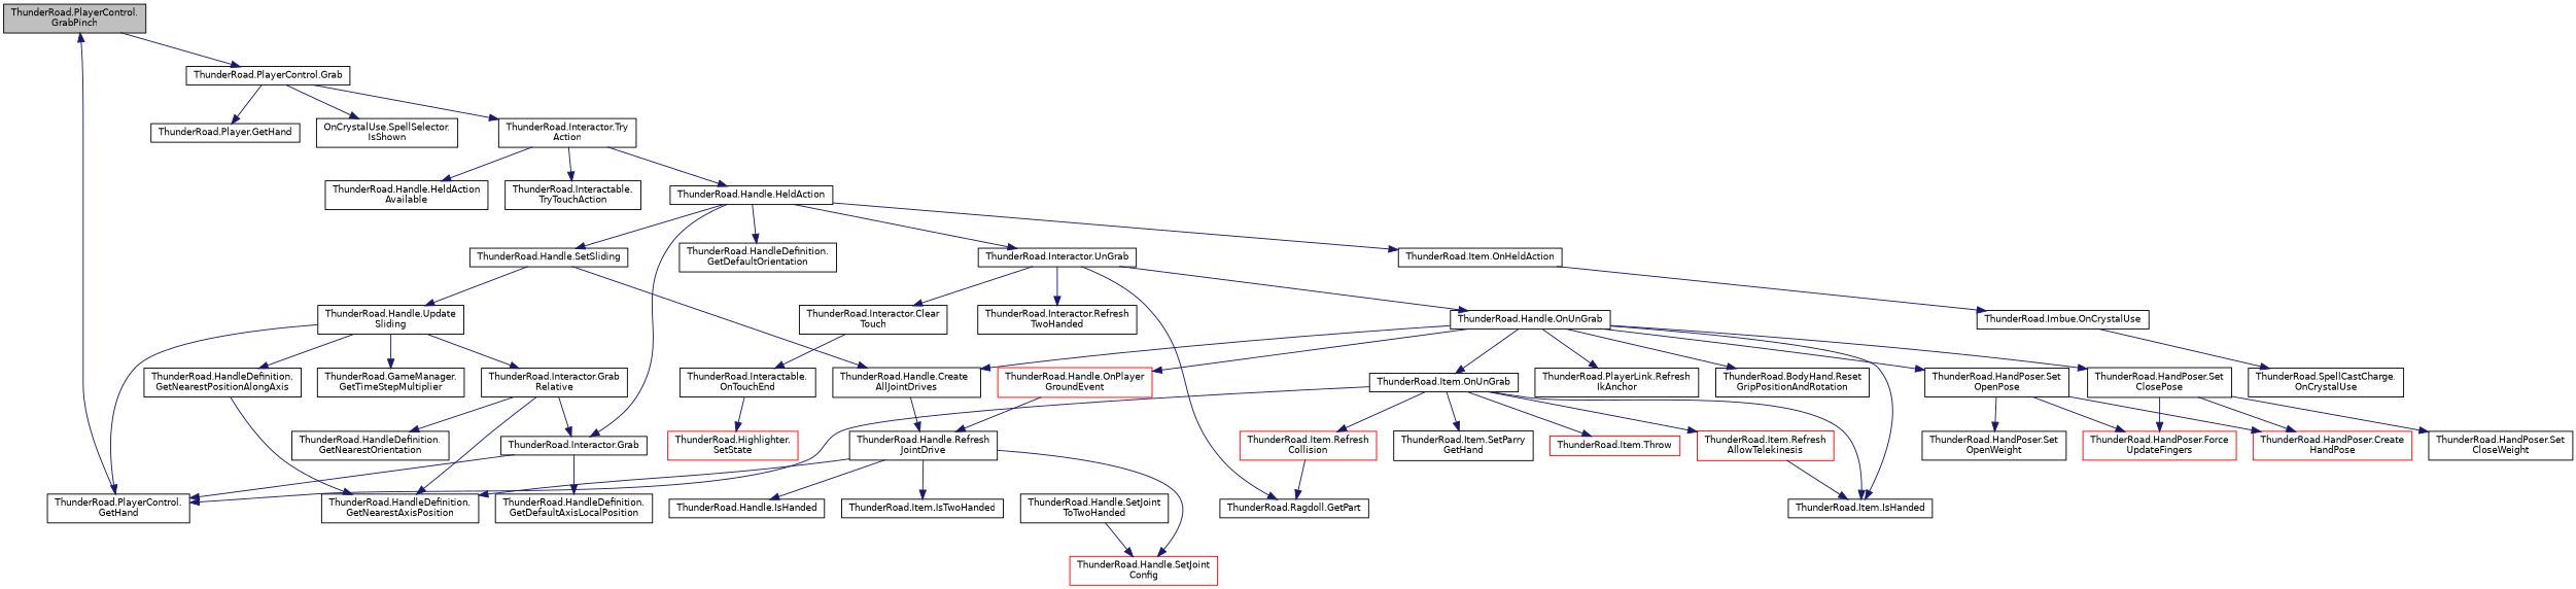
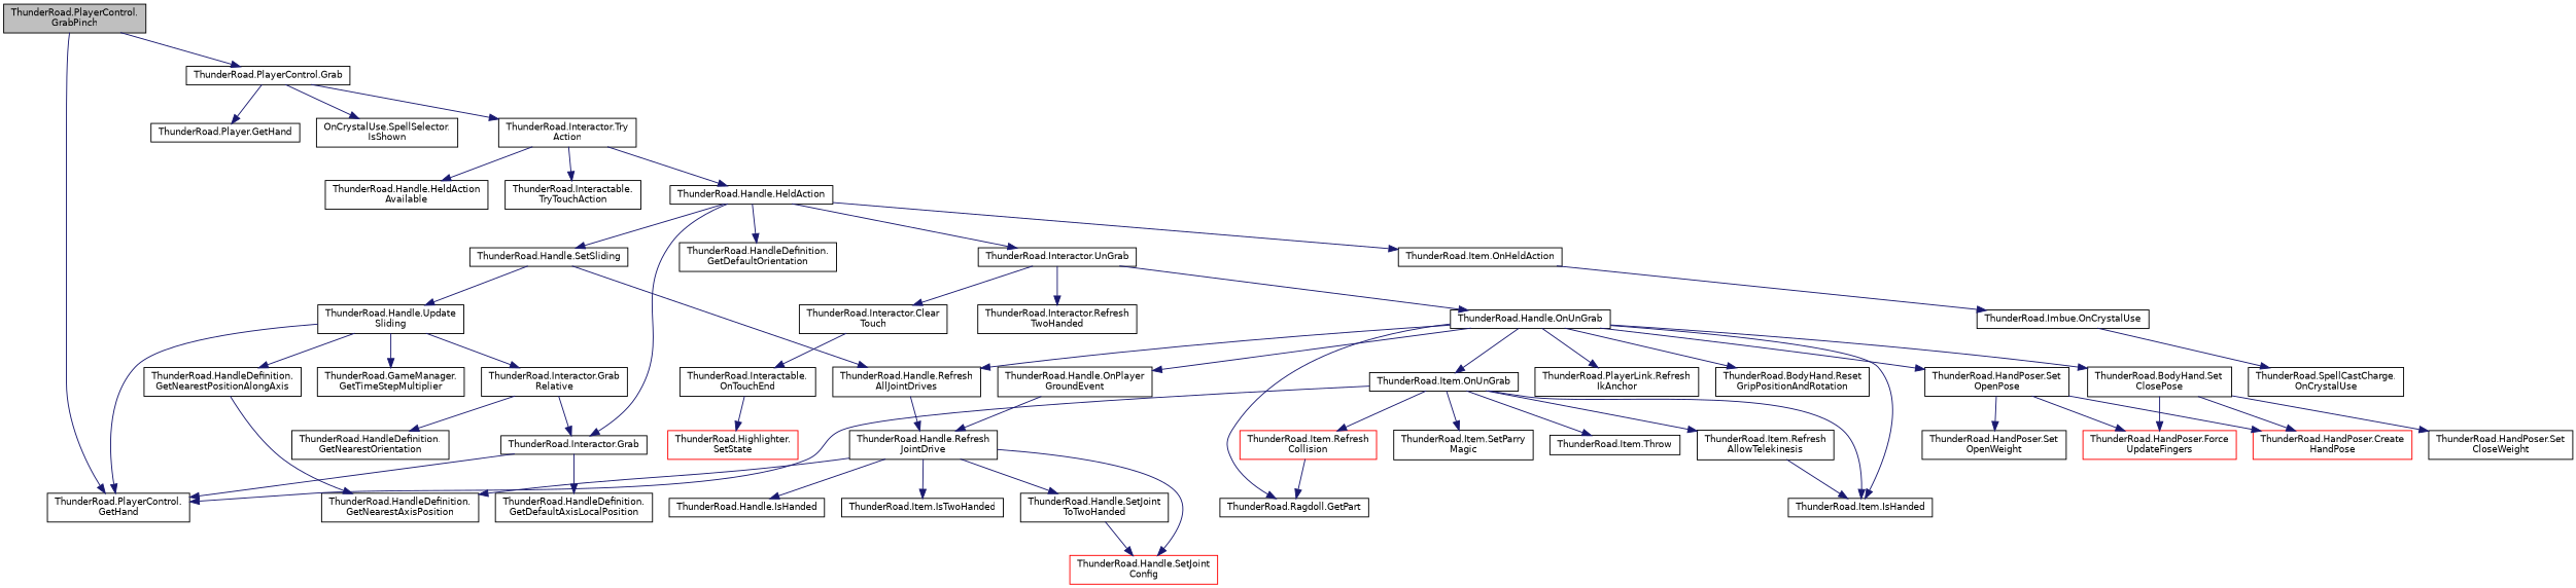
  digraph {
    rankdir=TB
    node [color=black fillcolor=white fontname=Helvetica fontsize=10 shape=record style=filled]
    edge [color=midnightblue fontname=Helvetica fontsize=10 labelfontname=Helvetica labelfontsize=10 style=solid]
    n1 [fillcolor=grey75 fontcolor=black height=0.2 label="ThunderRoad.PlayerControl.\lGrabPinch" width=0.4]
    n2 [height=0.2 label="ThunderRoad.PlayerControl.\lGetHand" width=0.4]
    n3 [height=0.2 label="ThunderRoad.PlayerControl.Grab" width=0.4]
    n4 [height=0.2 label="ThunderRoad.Player.GetHand" width=0.4]
    n5 [height=0.2 label="OnCrystalUse.SpellSelector.\lIsShown" width=0.4]
    n6 [height=0.2 label="ThunderRoad.Interactor.Try\lAction" width=0.4]
    n7 [height=0.2 label="ThunderRoad.Handle.HeldAction" width=0.4]
    n8 [height=0.2 label="ThunderRoad.Handle.HeldAction\lAvailable" width=0.4]
    n9 [height=0.2 label="ThunderRoad.Interactable.\lTryTouchAction" width=0.4]
    n10 [height=0.2 label="ThunderRoad.HandleDefinition.\lGetDefaultOrientation" width=0.4]
    n11 [height=0.2 label="ThunderRoad.Interactor.Grab" width=0.4]
    n12 [height=0.2 label="ThunderRoad.Item.OnHeldAction" width=0.4]
    n13 [height=0.2 label="ThunderRoad.Handle.SetSliding" width=0.4]
    n14 [height=0.2 label="ThunderRoad.Interactor.UnGrab" width=0.4]
    n15 [height=0.2 label="ThunderRoad.HandleDefinition.\lGetDefaultAxisLocalPosition" width=0.4]
    n16 [height=0.2 label="ThunderRoad.Imbue.OnCrystalUse" width=0.4]
-   n17 [height=0.2 label="ThunderRoad.Handle.Create\lAllJointDrives" width=0.4]
+   n17 [height=0.2 label="ThunderRoad.Handle.Refresh\lAllJointDrives" width=0.4]
    n18 [height=0.2 label="ThunderRoad.Handle.Update\lSliding" width=0.4]
    n19 [height=0.2 label="ThunderRoad.Interactor.Clear\lTouch" width=0.4]
    n20 [height=0.2 label="ThunderRoad.Handle.OnUnGrab" width=0.4]
    n21 [height=0.2 label="ThunderRoad.Interactor.Refresh\lTwoHanded" width=0.4]
    n22 [height=0.2 label="ThunderRoad.SpellCastCharge.\lOnCrystalUse" width=0.4]
    n23 [height=0.2 label="ThunderRoad.Handle.Refresh\lJointDrive" width=0.4]
    n24 [height=0.2 label="ThunderRoad.HandleDefinition.\lGetNearestPositionAlongAxis" width=0.4]
    n25 [height=0.2 label="ThunderRoad.GameManager.\lGetTimeStepMultiplier" width=0.4]
    n26 [height=0.2 label="ThunderRoad.Interactor.Grab\lRelative" width=0.4]
    n27 [height=0.2 label="ThunderRoad.HandleDefinition.\lGetNearestAxisPosition" width=0.4]
    n28 [height=0.2 label="ThunderRoad.Handle.IsHanded" width=0.4]
    n29 [height=0.2 label="ThunderRoad.Item.IsTwoHanded" width=0.4]
    n30 [color=red height=0.2 label="ThunderRoad.Handle.SetJoint\lConfig" width=0.4]
    n31 [height=0.2 label="ThunderRoad.Handle.SetJoint\lToTwoHanded" width=0.4]
    n32 [height=0.2 label="ThunderRoad.HandleDefinition.\lGetNearestOrientation" width=0.4]
    n33 [height=0.2 label="ThunderRoad.Interactable.\lOnTouchEnd" width=0.4]
    n34 [height=0.2 label="ThunderRoad.Ragdoll.GetPart" width=0.4]
    n35 [height=0.2 label="ThunderRoad.Item.IsHanded" width=0.4]
-   n36 [color=red height=0.2 label="ThunderRoad.Handle.OnPlayer\lGroundEvent" width=0.4]
+   n36 [height=0.2 label="ThunderRoad.Handle.OnPlayer\lGroundEvent" width=0.4]
    n37 [height=0.2 label="ThunderRoad.Item.OnUnGrab" width=0.4]
    n38 [height=0.2 label="ThunderRoad.PlayerLink.Refresh\lIkAnchor" width=0.4]
    n39 [height=0.2 label="ThunderRoad.BodyHand.Reset\lGripPositionAndRotation" width=0.4]
-   n40 [height=0.2 label="ThunderRoad.HandPoser.Set\lClosePose" width=0.4]
+   n40 [height=0.2 label="ThunderRoad.BodyHand.Set\lClosePose" width=0.4]
    n41 [height=0.2 label="ThunderRoad.HandPoser.Set\lOpenPose" width=0.4]
    n42 [color=red height=0.2 label="ThunderRoad.Highlighter.\lSetState" width=0.4]
-   n43 [color=red height=0.2 label="ThunderRoad.Item.Refresh\lAllowTelekinesis" width=0.4]
+   n43 [height=0.2 label="ThunderRoad.Item.Refresh\lAllowTelekinesis" width=0.4]
    n44 [color=red height=0.2 label="ThunderRoad.Item.Refresh\lCollision" width=0.4]
-   n45 [height=0.2 label="ThunderRoad.Item.SetParry\lGetHand" width=0.4]
-   n46 [color=red height=0.2 label="ThunderRoad.Item.Throw" width=0.4]
+   n45 [height=0.2 label="ThunderRoad.Item.SetParry\lMagic" width=0.4]
+   n46 [height=0.2 label="ThunderRoad.Item.Throw" width=0.4]
    n47 [color=red height=0.2 label="ThunderRoad.HandPoser.Create\lHandPose" width=0.4]
    n48 [color=red height=0.2 label="ThunderRoad.HandPoser.Force\lUpdateFingers" width=0.4]
    n49 [height=0.2 label="ThunderRoad.HandPoser.Set\lCloseWeight" width=0.4]
    n50 [height=0.2 label="ThunderRoad.HandPoser.Set\lOpenWeight" width=0.4]
-   n2 -> n1
+   n1 -> n2
    n1 -> n3
    n3 -> n4
    n3 -> n5
    n3 -> n6
    n6 -> n7
    n6 -> n8
    n6 -> n9
    n7 -> n10
    n7 -> n11
    n7 -> n12
    n7 -> n13
    n7 -> n14
    n11 -> n2
    n11 -> n15
    n12 -> n16
    n13 -> n17
    n13 -> n18
    n14 -> n19
    n14 -> n20
    n14 -> n21
    n16 -> n22
    n17 -> n23
    n18 -> n2
    n18 -> n24
    n18 -> n25
    n18 -> n26
    n19 -> n33
    n20 -> n17
-   n14 -> n34
+   n20 -> n34
    n20 -> n35
    n20 -> n36
    n20 -> n37
    n20 -> n38
    n20 -> n39
    n20 -> n40
    n20 -> n41
    n23 -> n27
    n23 -> n28
    n23 -> n29
    n23 -> n30
+   n23 -> n31
    n24 -> n27
    n26 -> n11
-   n26 -> n27
    n26 -> n32
    n31 -> n30
    n33 -> n42
    n36 -> n23
    n37 -> n2
    n37 -> n35
    n37 -> n43
    n37 -> n44
    n37 -> n45
    n37 -> n46
    n40 -> n47
    n40 -> n48
    n40 -> n49
    n41 -> n47
    n41 -> n48
    n41 -> n50
    n43 -> n35
    n44 -> n34
  }
